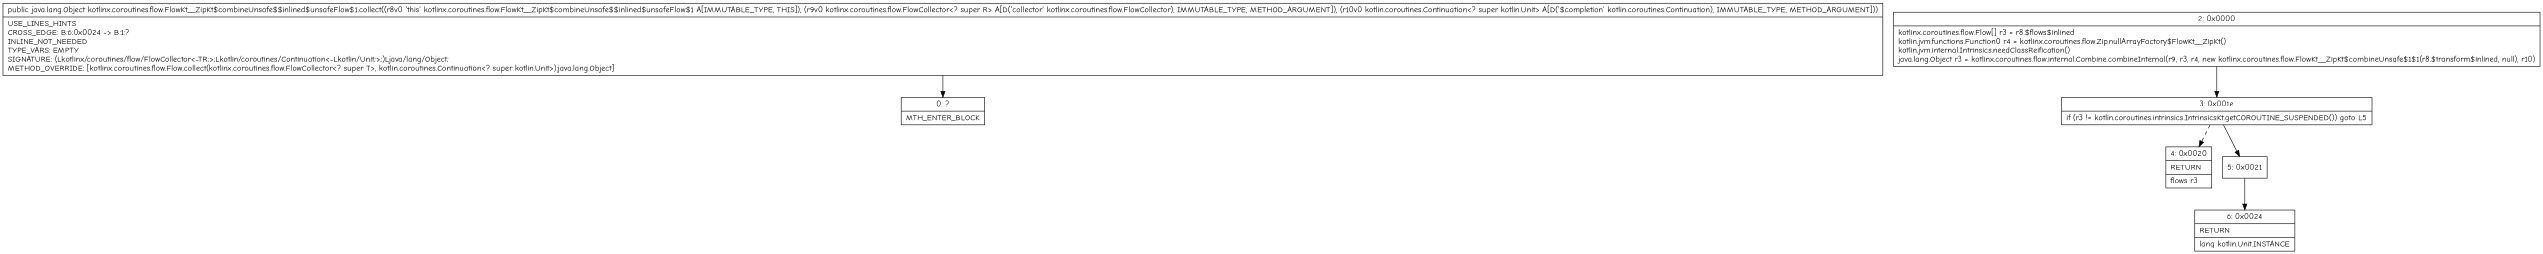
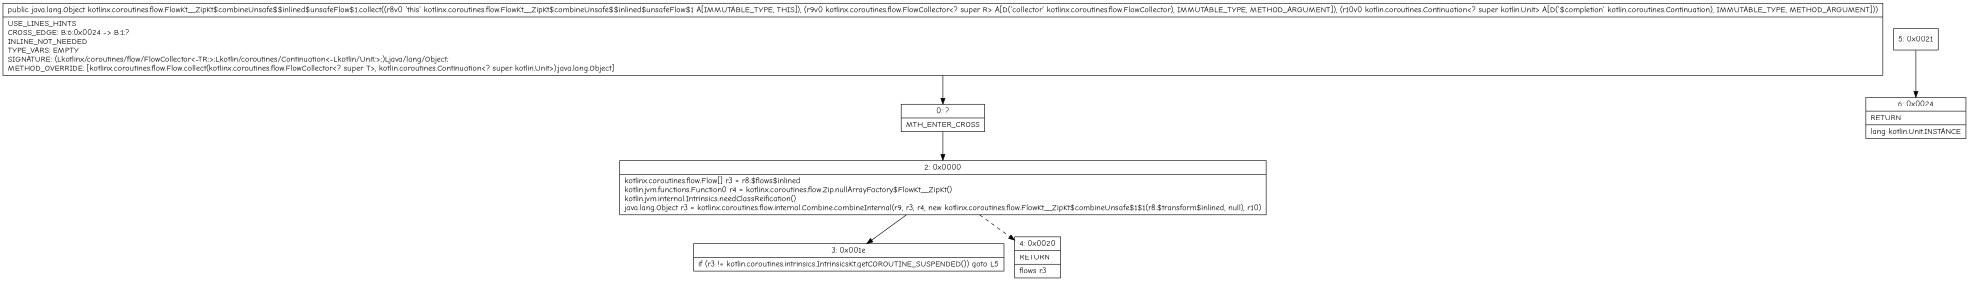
  digraph {
    fontname="Comic Neue"
    node [fontname="Comic Neue" shape=record]
    edge [fontname="Comic Neue"]
-   n1 [label="{0\:\ ?|MTH_ENTER_BLOCK\l}"]
+   n1 [label="{0\:\ ?|MTH_ENTER_CROSS\l}"]
    n2 [label="{2\:\ 0x0000|kotlinx.coroutines.flow.Flow[] r3 = r8.$flows$inlined\lkotlin.jvm.functions.Function0 r4 = kotlinx.coroutines.flow.Zip.nullArrayFactory$FlowKt__ZipKt()\lkotlin.jvm.internal.Intrinsics.needClassReification()\ljava.lang.Object r3 = kotlinx.coroutines.flow.internal.Combine.combineInternal(r9, r3, r4, new kotlinx.coroutines.flow.FlowKt__ZipKt$combineUnsafe$1$1(r8.$transform$inlined, null), r10)\l}"]
    n3 [label="{3\:\ 0x001e|if (r3 != kotlin.coroutines.intrinsics.IntrinsicsKt.getCOROUTINE_SUSPENDED()) goto L5\l}"]
    n4 [label="{4\:\ 0x0020|RETURN\l|flows r3\l}"]
    n5 [label="{5\:\ 0x0021}"]
    n6 [label="{6\:\ 0x0024|RETURN\l|lang kotlin.Unit.INSTANCE\l}"]
    n7 [label="{public java.lang.Object kotlinx.coroutines.flow.FlowKt__ZipKt$combineUnsafe$$inlined$unsafeFlow$1.collect((r8v0 'this' kotlinx.coroutines.flow.FlowKt__ZipKt$combineUnsafe$$inlined$unsafeFlow$1 A[IMMUTABLE_TYPE, THIS]), (r9v0 kotlinx.coroutines.flow.FlowCollector\<? super R\> A[D('collector' kotlinx.coroutines.flow.FlowCollector), IMMUTABLE_TYPE, METHOD_ARGUMENT]), (r10v0 kotlin.coroutines.Continuation\<? super kotlin.Unit\> A[D('$completion' kotlin.coroutines.Continuation), IMMUTABLE_TYPE, METHOD_ARGUMENT]))  | USE_LINES_HINTS\lCROSS_EDGE: B:6:0x0024 \-\> B:1:?\lINLINE_NOT_NEEDED\lTYPE_VARS: EMPTY\lSIGNATURE: (Lkotlinx\/coroutines\/flow\/FlowCollector\<\-TR;\>;Lkotlin\/coroutines\/Continuation\<\-Lkotlin\/Unit;\>;)Ljava\/lang\/Object;\lMETHOD_OVERRIDE: [kotlinx.coroutines.flow.Flow.collect(kotlinx.coroutines.flow.FlowCollector\<? super T\>, kotlin.coroutines.Continuation\<? super kotlin.Unit\>):java.lang.Object]\l}"]
+   n1 -> n2
    n2 -> n3
-   n3 -> n4 [style=dashed]
-   n3 -> n5
+   n2 -> n4 [style=dashed]
    n5 -> n6
    n7 -> n1
  }
